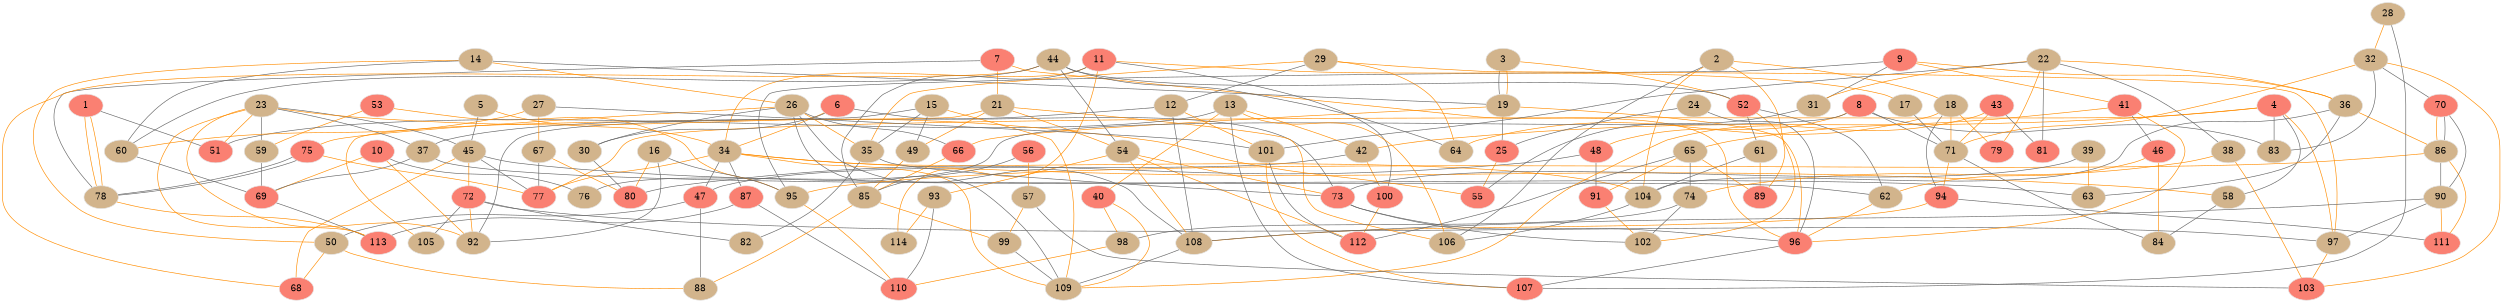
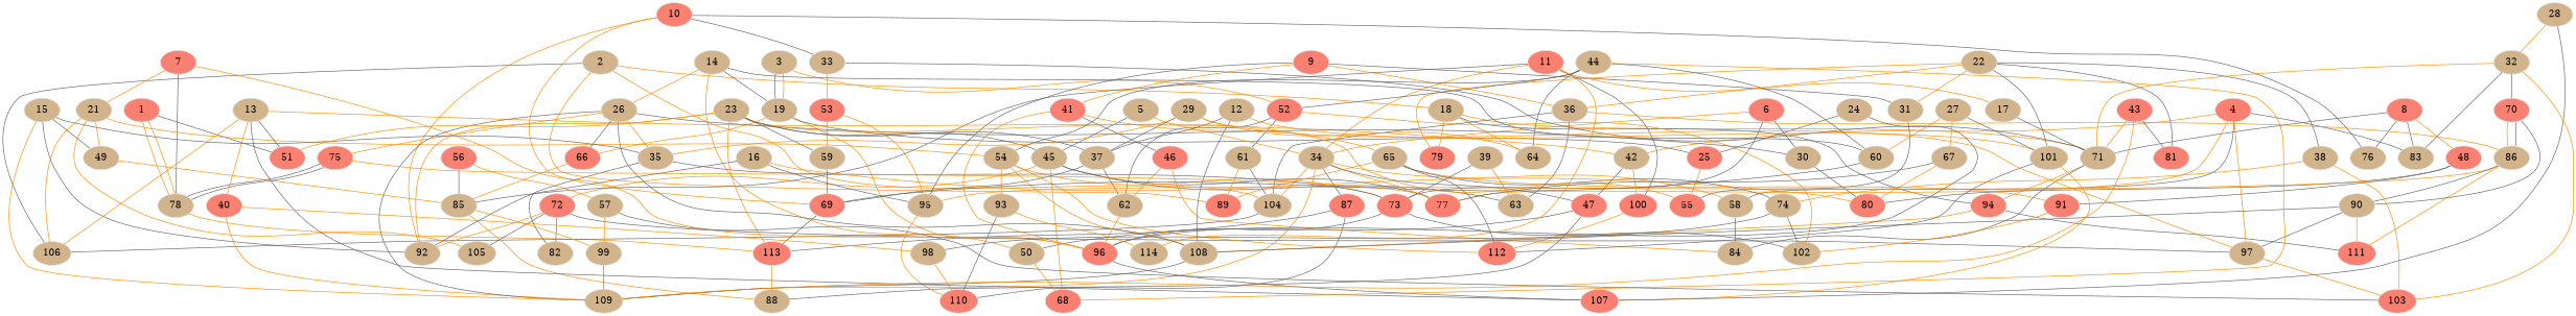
  graph {
    node [color=gray90 fillcolor=tan style=filled]
    edge [color=darkorange]
    1 [fillcolor=salmon]
    51 [fillcolor=salmon]
    78
    113 [fillcolor=salmon]
    2
    18
    89 [fillcolor=salmon]
    104
    106
    71
    64
    79 [fillcolor=salmon]
    94 [fillcolor=salmon]
    3
    19
    52 [fillcolor=salmon]
    96 [fillcolor=salmon]
    25 [fillcolor=salmon]
    66 [fillcolor=salmon]
    62
    61
    102
    4 [fillcolor=salmon]
    42
    58
    77 [fillcolor=salmon]
    83
    97
    100 [fillcolor=salmon]
    47 [fillcolor=salmon]
    84
    103 [fillcolor=salmon]
    5
    34
    45
    109
    87 [fillcolor=salmon]
    63
    68 [fillcolor=salmon]
    72 [fillcolor=salmon]
    6 [fillcolor=salmon]
    30
    73 [fillcolor=salmon]
    80 [fillcolor=salmon]
    7 [fillcolor=salmon]
    21
    49
    54
    105
    107 [fillcolor=salmon]
    8 [fillcolor=salmon]
    48 [fillcolor=salmon]
    76
    91 [fillcolor=salmon]
    9 [fillcolor=salmon]
    31
    36
    41 [fillcolor=salmon]
    95
    55 [fillcolor=salmon]
    86
    46 [fillcolor=salmon]
    65
    110 [fillcolor=salmon]
    10 [fillcolor=salmon]
+   33
    69 [fillcolor=salmon]
    92
    53 [fillcolor=salmon]
    11 [fillcolor=salmon]
    17
    85
    114
    88
    99
    112 [fillcolor=salmon]
    12
    37
    101
    108
    13
    40 [fillcolor=salmon]
    98
    14
    26
    50
    60
    35
    75 [fillcolor=salmon]
    15
    82
    16
    111 [fillcolor=salmon]
    93
    22
    38
    81 [fillcolor=salmon]
    74
    23
    59
    24
    27
    67
    28
    32
    70 [fillcolor=salmon]
    29
    90
    39
    43 [fillcolor=salmon]
    44
    56 [fillcolor=salmon]
    57
    1 -- 51 [color=gray40]
    1 -- 78
    1 -- 78
    78 -- 113
    2 -- 18
    2 -- 89
    2 -- 104
    2 -- 106 [color=gray40]
    18 -- 71
    18 -- 64
    18 -- 79
    18 -- 94 [color=gray40]
    104 -- 106 [color=gray40]
    71 -- 94
    71 -- 84 [color=gray40]
    94 -- 108
    94 -- 111 [color=gray40]
    3 -- 19 [color=gray40]
    3 -- 19
    3 -- 52
    19 -- 96
    19 -- 25 [color=gray40]
    19 -- 66
    52 -- 62 [color=gray40]
    52 -- 61 [color=gray40]
    52 -- 102
    96 -- 107 [color=gray40]
    25 -- 55
    66 -- 85
    62 -- 96
    61 -- 89
    61 -- 104 [color=gray40]
    4 -- 42
    4 -- 58 [color=gray40]
    4 -- 77
    4 -- 83 [color=gray40]
    4 -- 97
    42 -- 100
    42 -- 47 [color=gray40]
    58 -- 84 [color=gray40]
    97 -- 103
    100 -- 112
    47 -- 88 [color=gray40]
    47 -- 50 [color=gray40]
    5 -- 34
    5 -- 45 [color=gray40]
    34 -- 104
    34 -- 58
    34 -- 77
    34 -- 47 [color=gray40]
    34 -- 109
    34 -- 87 [color=gray40]
    45 -- 77 [color=gray40]
    45 -- 63 [color=gray40]
    45 -- 68
    45 -- 72
    87 -- 113 [color=gray40]
    87 -- 110 [color=gray40]
    72 -- 97 [color=gray40]
    72 -- 105 [color=gray40]
    72 -- 92
    72 -- 82 [color=gray40]
    6 -- 34
    6 -- 30 [color=gray40]
    6 -- 73 [color=gray40]
    30 -- 80 [color=gray40]
    73 -- 96 [color=gray40]
    73 -- 102 [color=gray40]
    7 -- 78 [color=gray40]
    7 -- 96
    7 -- 21
    21 -- 106
    21 -- 49
    21 -- 54
    21 -- 105
    49 -- 85
    54 -- 73
    54 -- 112
    54 -- 108
    54 -- 93
    8 -- 71 [color=gray40]
    8 -- 83 [color=gray40]
    8 -- 48
    8 -- 76 [color=gray40]
    48 -- 80 [color=gray40]
    48 -- 91 [color=gray40]
    91 -- 102
    9 -- 31 [color=gray40]
    9 -- 36
    9 -- 41
    9 -- 95 [color=gray40]
    31 -- 55 [color=gray40]
    36 -- 104 [color=gray40]
    36 -- 63 [color=gray40]
    36 -- 86
    41 -- 96
    41 -- 46 [color=gray40]
    41 -- 65
    95 -- 110
    86 -- 95
    86 -- 111
    86 -- 90 [color=gray40]
    46 -- 62
    46 -- 84
    65 -- 89
    65 -- 91
    65 -- 112 [color=gray40]
    65 -- 74 [color=gray40]
    10 -- 76 [color=gray40]
+   10 -- 33 [color=gray40]
    10 -- 69
    10 -- 92
+   33 -- 71 [color=gray40]
+   33 -- 53
    69 -- 113 [color=gray40]
    53 -- 95
    53 -- 59
    11 -- 100 [color=gray40]
    11 -- 34
    11 -- 17
    11 -- 85 [color=gray40]
    11 -- 114
    17 -- 71 [color=gray40]
    85 -- 88
    85 -- 99
    99 -- 109 [color=gray40]
    12 -- 37 [color=gray40]
    12 -- 101
    12 -- 108 [color=gray40]
    37 -- 62 [color=gray40]
    37 -- 69 [color=gray40]
    101 -- 107
    101 -- 112 [color=gray40]
    108 -- 109 [color=gray40]
    13 -- 51 [color=gray40]
    13 -- 106
    13 -- 42
    13 -- 107 [color=gray40]
    13 -- 40
    40 -- 109
    40 -- 98
    98 -- 110
    14 -- 19 [color=gray40]
    14 -- 26
    14 -- 50
    14 -- 60 [color=gray40]
    26 -- 66 [color=gray40]
    26 -- 109 [color=gray40]
    26 -- 30 [color=gray40]
    26 -- 108 [color=gray40]
    26 -- 35
    26 -- 75
    50 -- 68
-   50 -- 88
+   113 -- 88
    60 -- 69 [color=gray40]
    35 -- 73 [color=gray40]
    35 -- 82 [color=gray40]
    75 -- 78 [color=gray40]
    75 -- 78 [color=gray40]
    75 -- 77
    15 -- 109
    15 -- 49 [color=gray40]
    15 -- 92 [color=gray40]
    15 -- 35 [color=gray40]
    16 -- 80
    16 -- 95 [color=gray40]
    16 -- 92 [color=gray40]
    93 -- 110 [color=gray40]
    93 -- 114
    22 -- 79
    22 -- 31
    22 -- 36
    22 -- 101 [color=gray40]
    22 -- 38 [color=gray40]
    22 -- 81 [color=gray40]
    38 -- 103
    38 -- 74
    74 -- 102 [color=gray40]
    74 -- 98 [color=gray40]
    23 -- 51
    23 -- 113
    23 -- 45 [color=gray40]
    23 -- 55
    23 -- 92
    23 -- 37 [color=gray40]
    23 -- 59 [color=gray40]
    59 -- 69 [color=gray40]
    24 -- 96 [color=gray40]
    24 -- 25 [color=gray40]
    27 -- 101 [color=gray40]
    27 -- 60
    27 -- 67
    67 -- 77 [color=gray40]
    67 -- 80
    28 -- 107 [color=gray40]
    28 -- 32
    32 -- 71
    32 -- 83 [color=gray40]
    32 -- 103
    32 -- 70 [color=gray40]
    70 -- 86
    70 -- 86 [color=gray40]
    70 -- 90 [color=gray40]
    29 -- 64
    29 -- 97
-   29 -- 12 [color=gray40]
+   29 -- 37 [color=gray40]
    29 -- 35
    90 -- 97 [color=gray40]
    90 -- 108 [color=gray40]
    90 -- 111
    39 -- 63
    39 -- 73 [color=gray40]
    43 -- 71
    43 -- 109
    43 -- 81 [color=gray40]
    44 -- 64 [color=gray40]
    44 -- 52 [color=gray40]
    44 -- 68
    44 -- 54 [color=gray40]
    44 -- 60 [color=gray40]
    56 -- 85 [color=gray40]
    56 -- 57
    57 -- 103 [color=gray40]
    57 -- 99
  }
